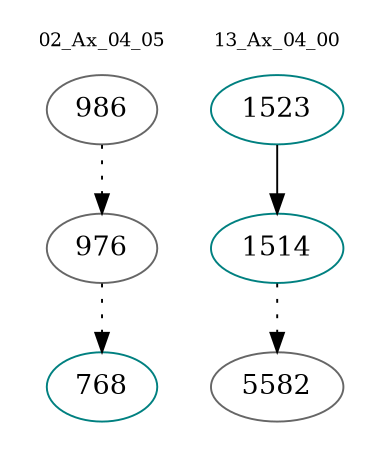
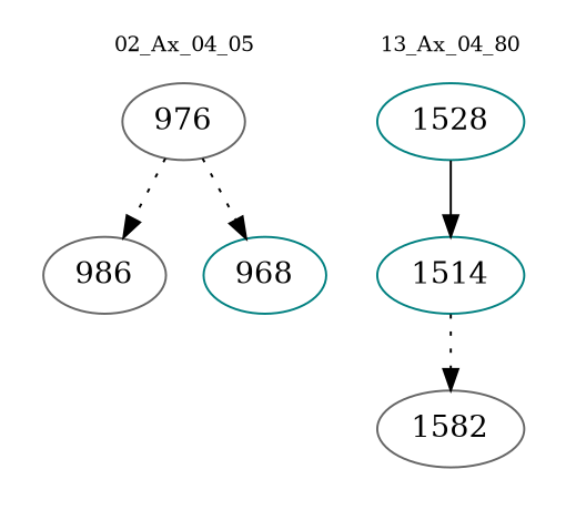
  digraph {
    node [color=gray40]
    edge [color=black style=dotted]
    n1 [label=986]
    n2 [label=976]
-   n3 [color=teal label=768]
-   n4 [color=teal label=1523]
+   n3 [color=teal label=968]
+   n4 [color=teal label=1528]
    n5 [color=teal label=1514]
-   n6 [label=5582]
+   n6 [label=1582]
    subgraph cluster_1 {
      color=white
      fontsize=10
      label="02_Ax_04_05"
      n1
      n2
      n3
    }
    subgraph cluster_2 {
      color=white
      fontsize=10
-     label="13_Ax_04_00"
+     label="13_Ax_04_80"
      n4
      n5
      n6
    }
-   n1 -> n2
+   n2 -> n1
    n2 -> n3
    n4 -> n5 [style=solid]
    n5 -> n6
  }
